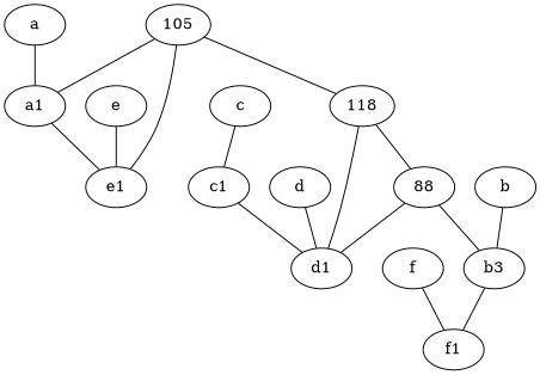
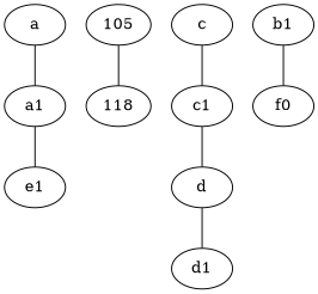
  graph {
    node [labelfontsize=50]
-   e
    e1
    105
    a1
    118
    d1
-   88
-   b1 [label=b3]
-   f1
-   b
+   b1
+   f1 [label=f0]
    d
    a
    c1
-   f
    c
-   e -- e1
-   105 -- e1
-   105 -- a1
    105 -- 118
    a1 -- e1
-   118 -- d1
-   118 -- 88
-   88 -- d1
-   88 -- b1
    b1 -- f1
-   b -- b1
    d -- d1
    a -- a1
-   c1 -- d1
-   f -- f1
+   c1 -- d
    c -- c1
  }
